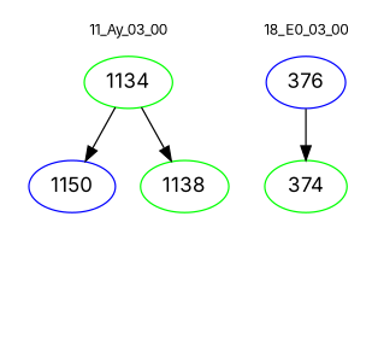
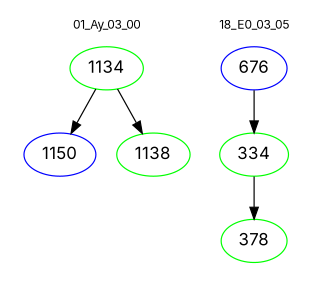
  digraph {
    fontname=Inter
    node [color=green fontname=Inter]
    edge [color=black fontname=Inter]
    n1 [label=1134]
    n2 [color=blue label=1150]
    n3 [label=1138]
-   n4 [label=374]
-   n6 [color=blue label=376]
+   n4 [label=334]
+   n5 [label=378]
+   n6 [color=blue label=676]
    subgraph cluster_1 {
      color=white
      fontsize=10
-     label="11_Ay_03_00"
+     label="01_Ay_03_00"
      n1
      n2
      n3
    }
    subgraph cluster_2 {
      color=white
      fontsize=10
-     label="18_E0_03_00"
+     label="18_E0_03_05"
      n4
+     n5
      n6
    }
    n1 -> n2
    n1 -> n3
+   n4 -> n5
    n6 -> n4
  }
